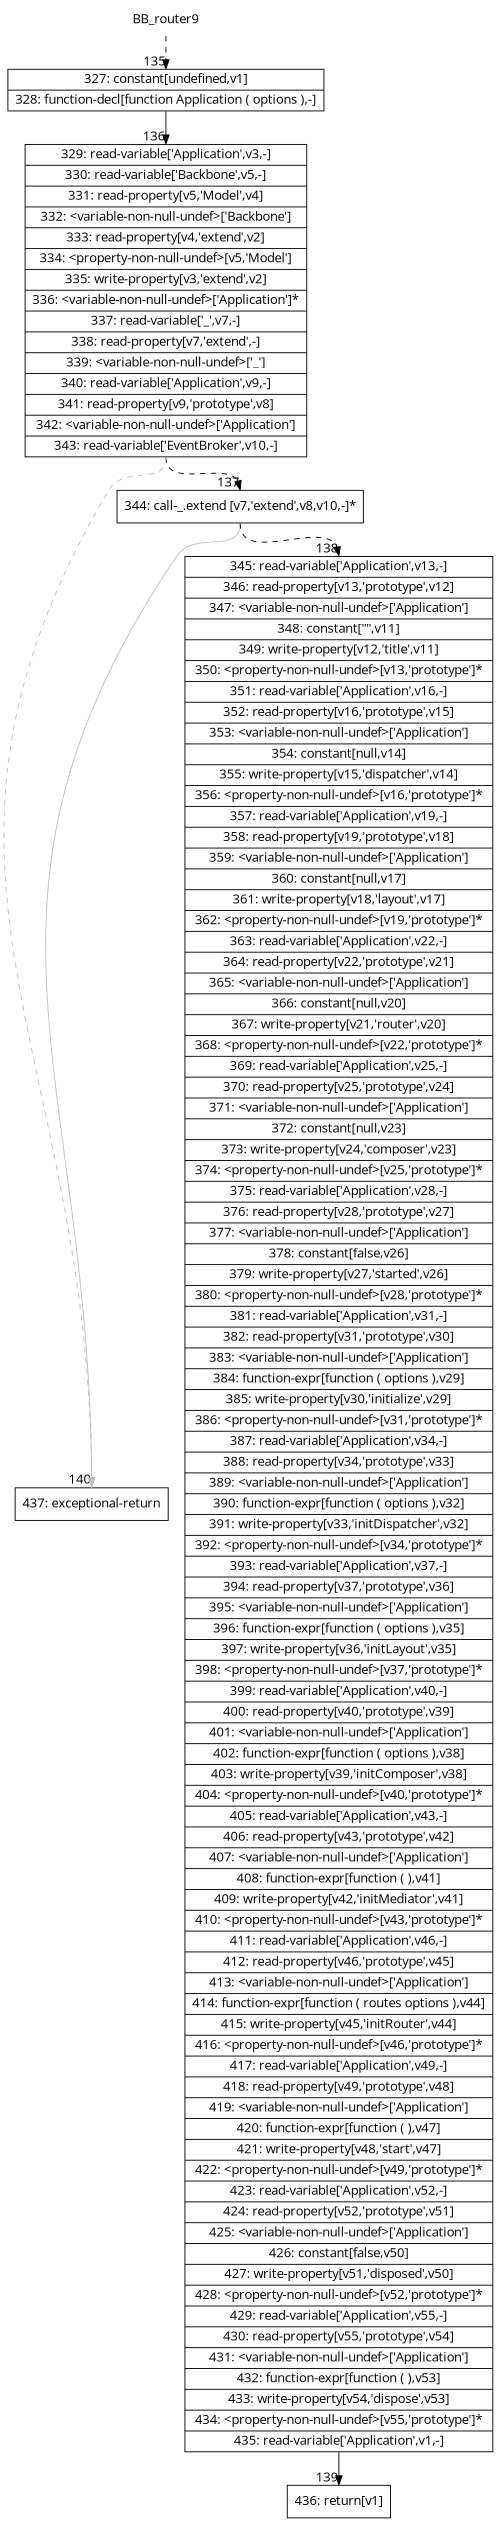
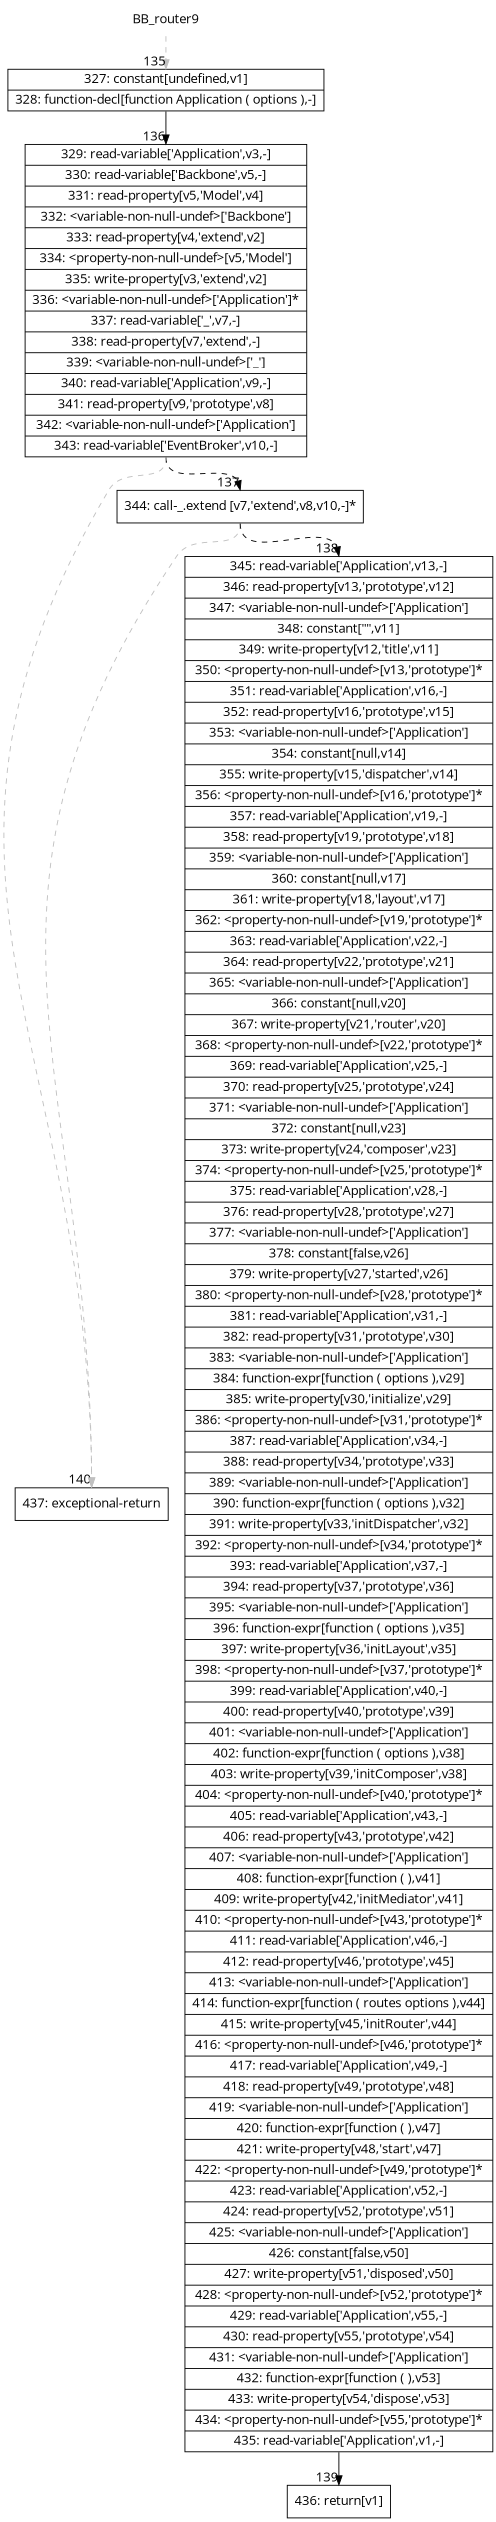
  digraph {
    fontname="Open Sans"
    rankdir=TD
    node [fontname="Open Sans" shape=record]
    edge [fontname="Open Sans" headport=n style=dashed tailport=s]
    n1 [label=BB_router9 shape=none]
    n2 [label="{327: constant[undefined,v1]|328: function-decl[function Application ( options ),-]}"]
    n3 [label="{329: read-variable['Application',v3,-]|330: read-variable['Backbone',v5,-]|331: read-property[v5,'Model',v4]|332: \<variable-non-null-undef\>['Backbone']|333: read-property[v4,'extend',v2]|334: \<property-non-null-undef\>[v5,'Model']|335: write-property[v3,'extend',v2]|336: \<variable-non-null-undef\>['Application']*|337: read-variable['_',v7,-]|338: read-property[v7,'extend',-]|339: \<variable-non-null-undef\>['_']|340: read-variable['Application',v9,-]|341: read-property[v9,'prototype',v8]|342: \<variable-non-null-undef\>['Application']|343: read-variable['EventBroker',v10,-]}"]
    n4 [label="{344: call-_.extend [v7,'extend',v8,v10,-]*}"]
    n5 [label="{437: exceptional-return}"]
    n6 [label="{345: read-variable['Application',v13,-]|346: read-property[v13,'prototype',v12]|347: \<variable-non-null-undef\>['Application']|348: constant[\"\",v11]|349: write-property[v12,'title',v11]|350: \<property-non-null-undef\>[v13,'prototype']*|351: read-variable['Application',v16,-]|352: read-property[v16,'prototype',v15]|353: \<variable-non-null-undef\>['Application']|354: constant[null,v14]|355: write-property[v15,'dispatcher',v14]|356: \<property-non-null-undef\>[v16,'prototype']*|357: read-variable['Application',v19,-]|358: read-property[v19,'prototype',v18]|359: \<variable-non-null-undef\>['Application']|360: constant[null,v17]|361: write-property[v18,'layout',v17]|362: \<property-non-null-undef\>[v19,'prototype']*|363: read-variable['Application',v22,-]|364: read-property[v22,'prototype',v21]|365: \<variable-non-null-undef\>['Application']|366: constant[null,v20]|367: write-property[v21,'router',v20]|368: \<property-non-null-undef\>[v22,'prototype']*|369: read-variable['Application',v25,-]|370: read-property[v25,'prototype',v24]|371: \<variable-non-null-undef\>['Application']|372: constant[null,v23]|373: write-property[v24,'composer',v23]|374: \<property-non-null-undef\>[v25,'prototype']*|375: read-variable['Application',v28,-]|376: read-property[v28,'prototype',v27]|377: \<variable-non-null-undef\>['Application']|378: constant[false,v26]|379: write-property[v27,'started',v26]|380: \<property-non-null-undef\>[v28,'prototype']*|381: read-variable['Application',v31,-]|382: read-property[v31,'prototype',v30]|383: \<variable-non-null-undef\>['Application']|384: function-expr[function ( options ),v29]|385: write-property[v30,'initialize',v29]|386: \<property-non-null-undef\>[v31,'prototype']*|387: read-variable['Application',v34,-]|388: read-property[v34,'prototype',v33]|389: \<variable-non-null-undef\>['Application']|390: function-expr[function ( options ),v32]|391: write-property[v33,'initDispatcher',v32]|392: \<property-non-null-undef\>[v34,'prototype']*|393: read-variable['Application',v37,-]|394: read-property[v37,'prototype',v36]|395: \<variable-non-null-undef\>['Application']|396: function-expr[function ( options ),v35]|397: write-property[v36,'initLayout',v35]|398: \<property-non-null-undef\>[v37,'prototype']*|399: read-variable['Application',v40,-]|400: read-property[v40,'prototype',v39]|401: \<variable-non-null-undef\>['Application']|402: function-expr[function ( options ),v38]|403: write-property[v39,'initComposer',v38]|404: \<property-non-null-undef\>[v40,'prototype']*|405: read-variable['Application',v43,-]|406: read-property[v43,'prototype',v42]|407: \<variable-non-null-undef\>['Application']|408: function-expr[function ( ),v41]|409: write-property[v42,'initMediator',v41]|410: \<property-non-null-undef\>[v43,'prototype']*|411: read-variable['Application',v46,-]|412: read-property[v46,'prototype',v45]|413: \<variable-non-null-undef\>['Application']|414: function-expr[function ( routes options ),v44]|415: write-property[v45,'initRouter',v44]|416: \<property-non-null-undef\>[v46,'prototype']*|417: read-variable['Application',v49,-]|418: read-property[v49,'prototype',v48]|419: \<variable-non-null-undef\>['Application']|420: function-expr[function ( ),v47]|421: write-property[v48,'start',v47]|422: \<property-non-null-undef\>[v49,'prototype']*|423: read-variable['Application',v52,-]|424: read-property[v52,'prototype',v51]|425: \<variable-non-null-undef\>['Application']|426: constant[false,v50]|427: write-property[v51,'disposed',v50]|428: \<property-non-null-undef\>[v52,'prototype']*|429: read-variable['Application',v55,-]|430: read-property[v55,'prototype',v54]|431: \<variable-non-null-undef\>['Application']|432: function-expr[function ( ),v53]|433: write-property[v54,'dispose',v53]|434: \<property-non-null-undef\>[v55,'prototype']*|435: read-variable['Application',v1,-]}"]
    n7 [label="{436: return[v1]}"]
-   n1 -> n2 [headlabel="    135"]
+   n1 -> n2 [headlabel="    135" color=gray]
    n2 -> n3 [headlabel="      136" style=solid]
    n3 -> n4 [headlabel="      137"]
    n3 -> n5 [color=gray headlabel="      140"]
-   n4 -> n5 [color=gray style=solid]
+   n4 -> n5 [color=gray]
    n4 -> n6 [headlabel="      138"]
    n6 -> n7 [headlabel="      139" style=solid]
  }
